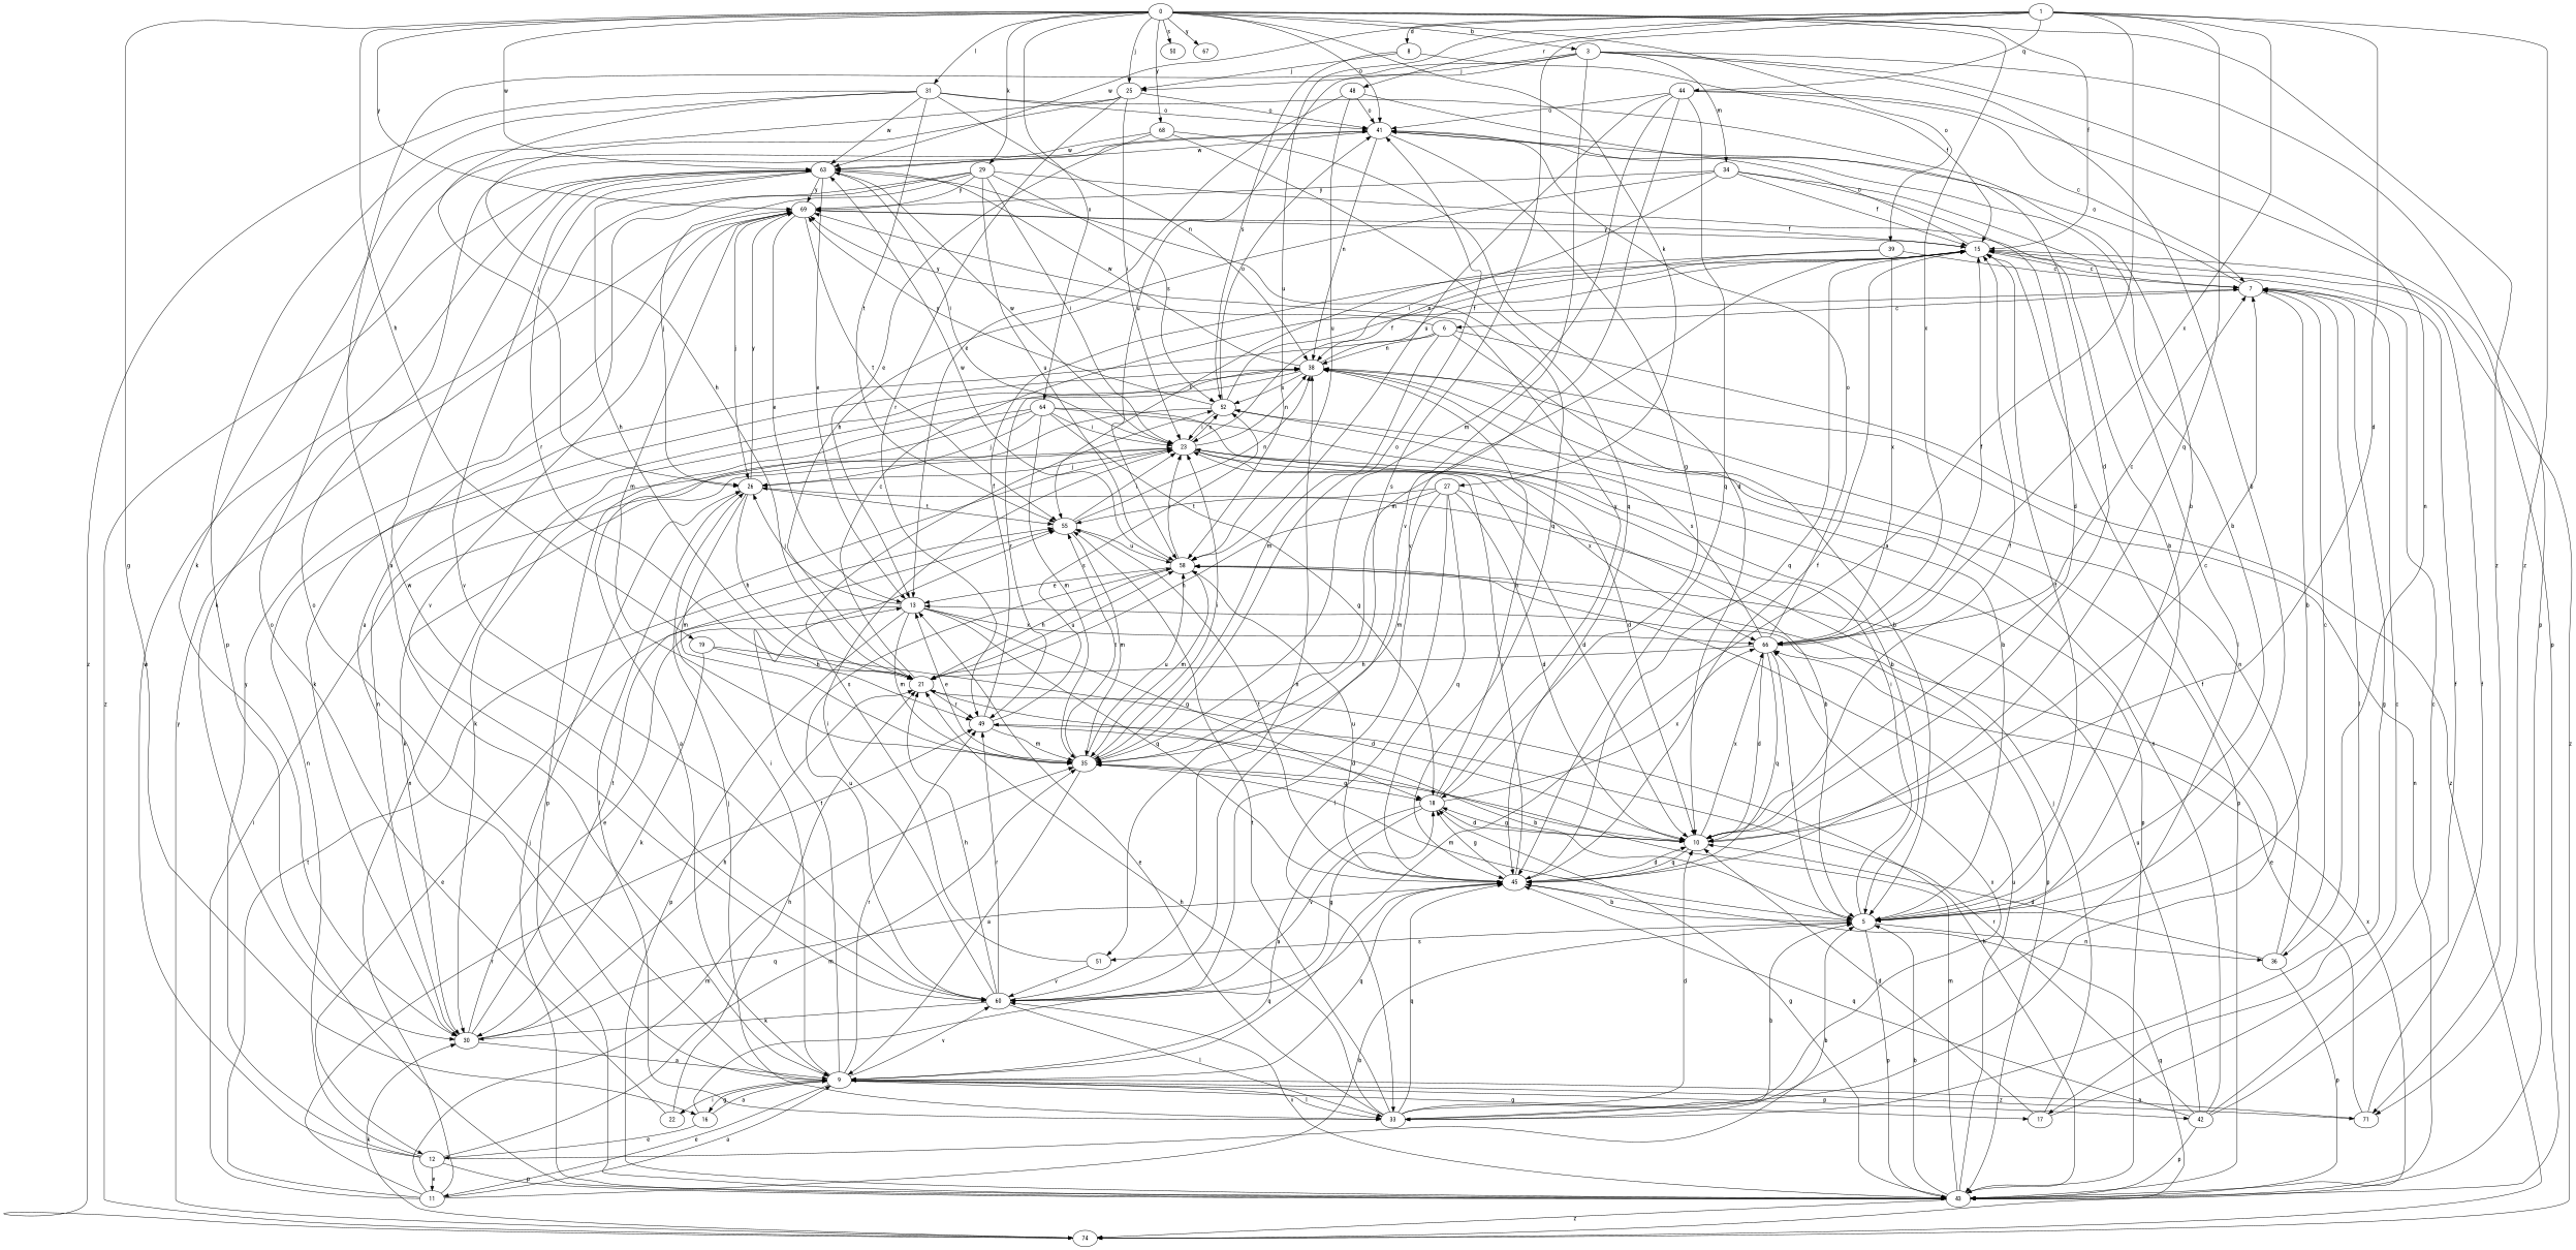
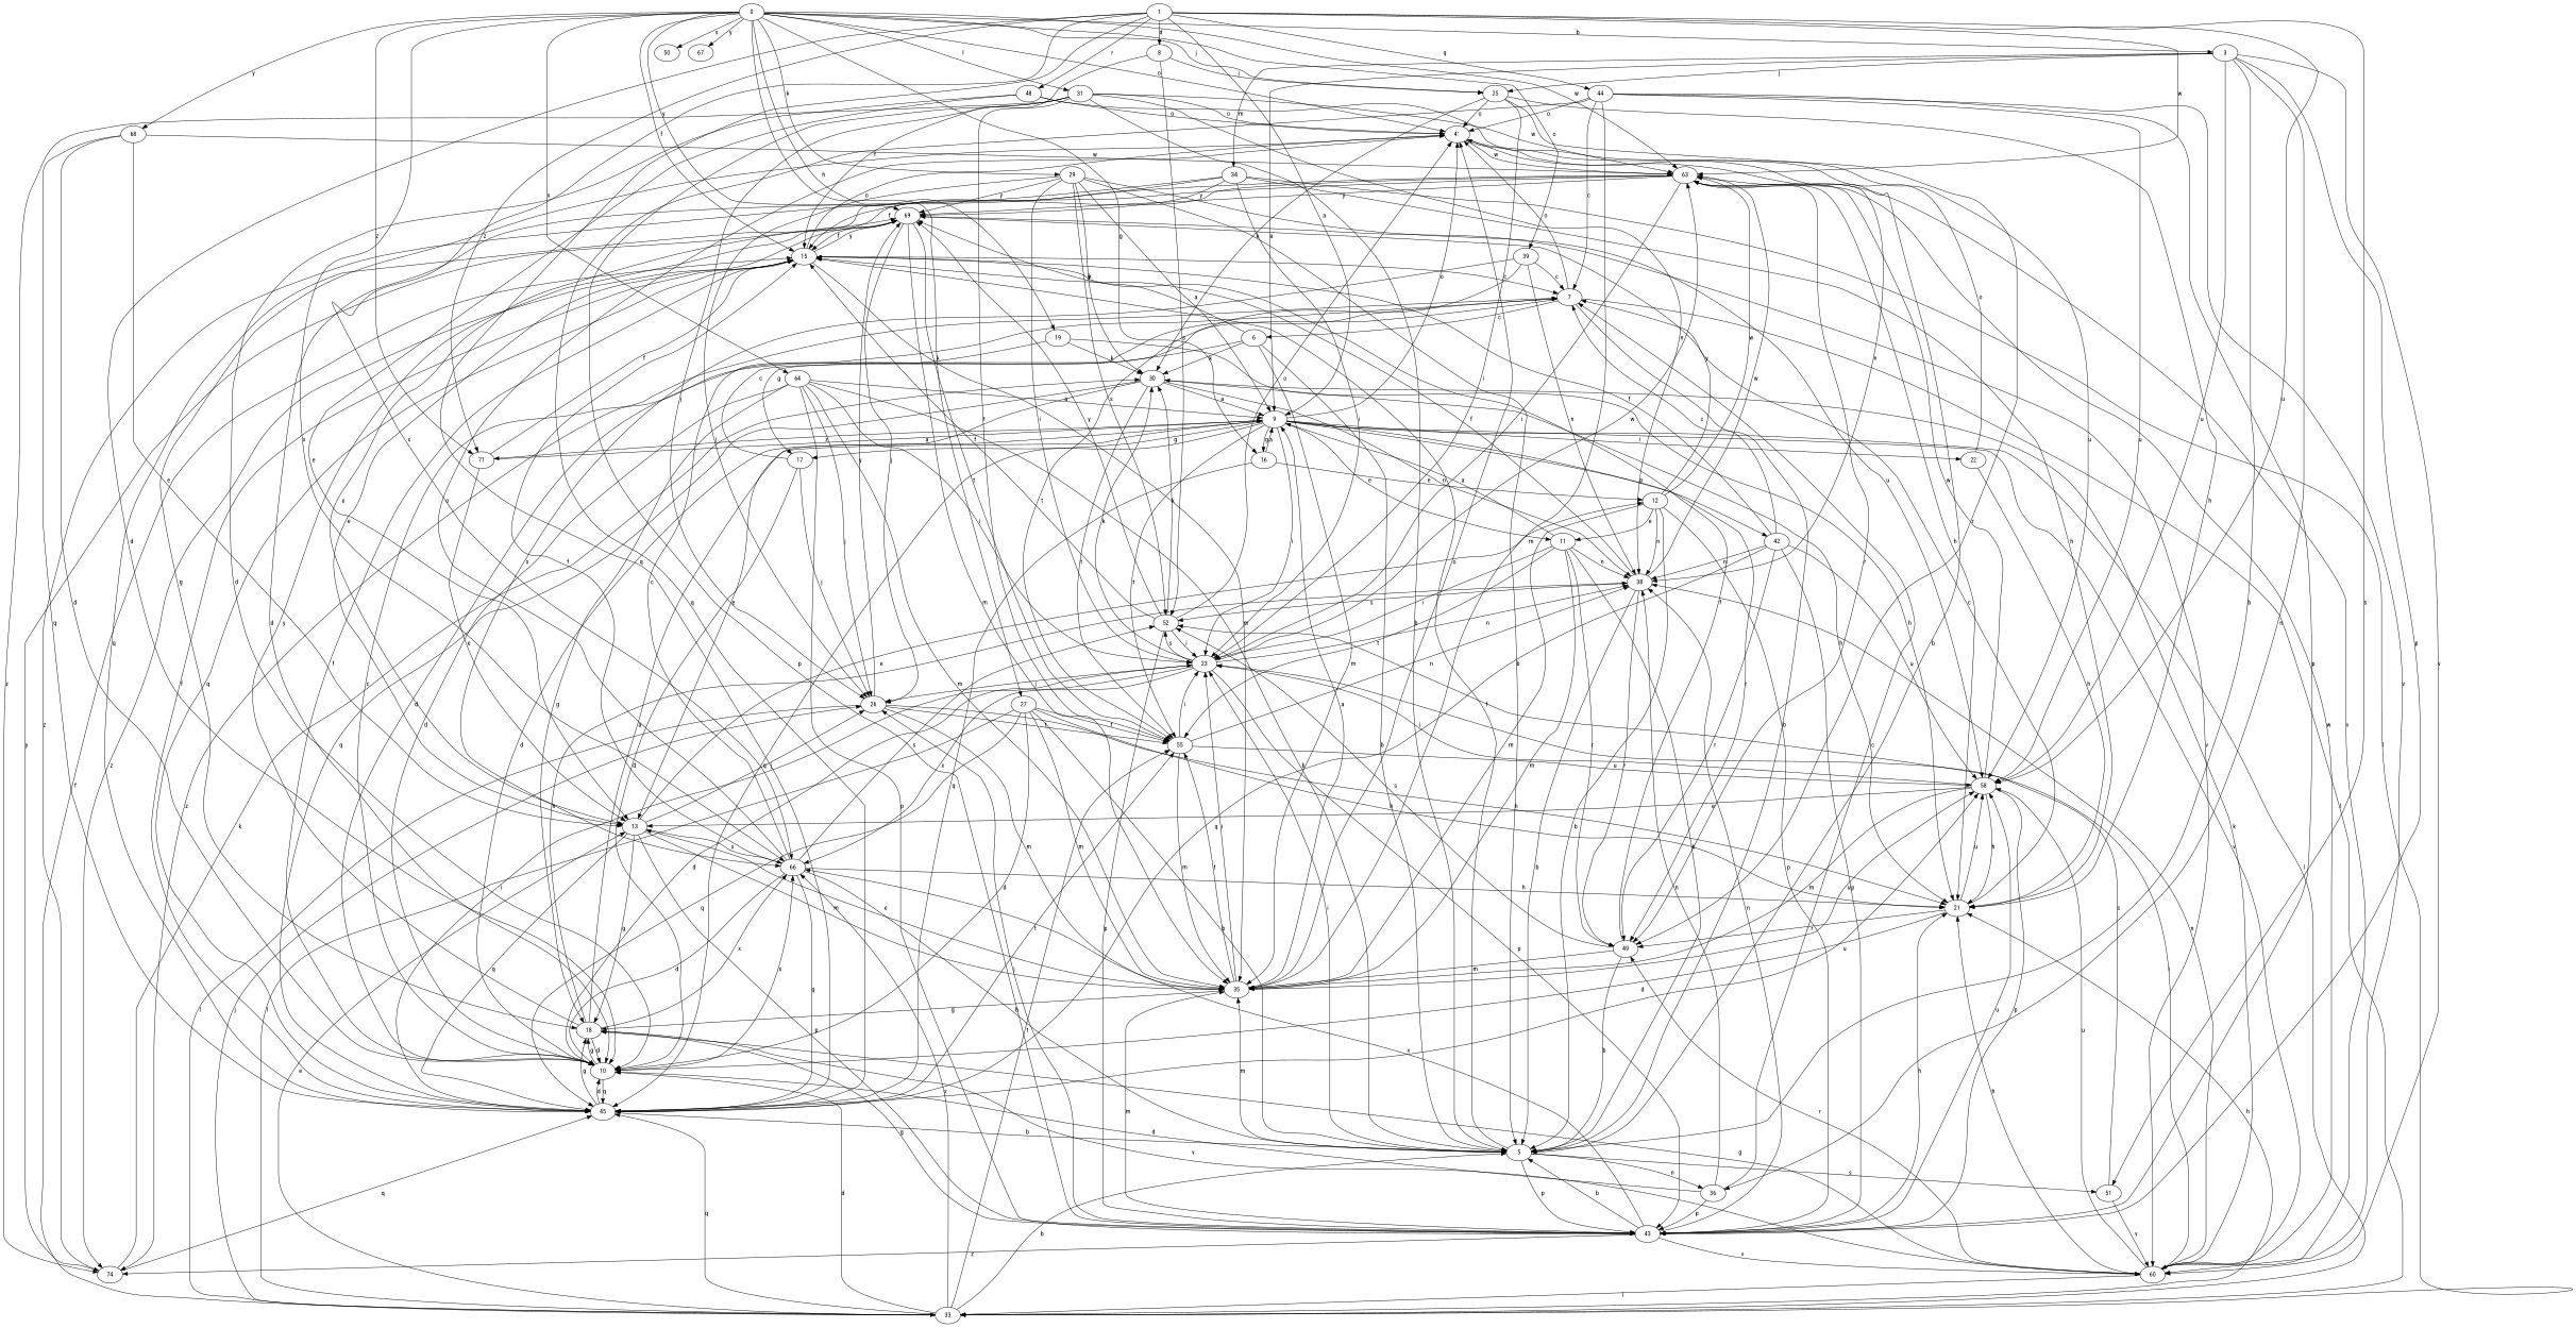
  strict digraph {
    fontname="Roboto Condensed"
    node [fontname="Roboto Condensed"]
    edge [fontname="Roboto Condensed"]
    0
    3
    15
    16
    19
    25
    27
    29
    31
    39
    41
    50
    63
    64
    66
    67
    68
    69
    71
    n20 [label=9]
    58
    60
    5
    34
    36
    43
    45
    35
    74
    7
    12
    10
    30
    21
    23
    49
    33
    55
    52
    26
    38
    18
    13
    1
    8
    44
    48
    51
    11
    17
    22
    42
    6
    0 -> 3 [label=b]
    0 -> 15 [label=f]
    0 -> 16 [label=g]
    0 -> 19 [label=h]
    0 -> 25 [label=j]
    0 -> 27 [label=k]
    0 -> 29 [label=k]
    0 -> 31 [label=l]
    0 -> 39 [label=o]
    0 -> 41 [label=o]
    0 -> 50 [label=s]
    0 -> 63 [label=w]
    0 -> 64 [label=x]
    0 -> 66 [label=x]
    0 -> 67 [label=y]
    0 -> 68 [label=y]
    0 -> 69 [label=y]
    0 -> 71 [label=z]
    3 -> 25 [label=j]
    3 -> n20 [label=a]
    3 -> 58 [label=u]
    3 -> 60 [label=v]
    3 -> 5 [label=b]
    3 -> 34 [label=m]
    3 -> 36 [label=n]
    3 -> 43 [label=p]
    15 -> 41 [label=o]
    15 -> 69 [label=y]
    15 -> 45 [label=q]
    15 -> 35 [label=m]
    15 -> 74 [label=z]
    15 -> 7 [label=c]
    16 -> n20 [label=a]
    16 -> 45 [label=q]
    16 -> 12 [label=e]
    19 -> 10 [label=d]
    19 -> 30 [label=k]
    19 -> 21 [label=h]
    25 -> 41 [label=o]
    25 -> 30 [label=k]
    25 -> 21 [label=h]
    25 -> 23 [label=i]
    25 -> 49 [label=r]
    27 -> 5 [label=b]
    27 -> 45 [label=q]
    27 -> 35 [label=m]
    27 -> 10 [label=d]
    27 -> 21 [label=h]
    27 -> 33 [label=l]
    27 -> 55 [label=t]
    29 -> 69 [label=y]
    29 -> n20 [label=a]
    29 -> 58 [label=u]
    29 -> 5 [label=b]
    29 -> 30 [label=k]
    29 -> 23 [label=i]
    29 -> 52 [label=s]
    29 -> 26 [label=j]
    31 -> 41 [label=o]
    31 -> 63 [label=w]
    31 -> 5 [label=b]
    31 -> 43 [label=p]
    31 -> 74 [label=z]
    31 -> 55 [label=t]
    31 -> 26 [label=j]
    31 -> 38 [label=n]
    39 -> 66 [label=x]
    39 -> 7 [label=c]
    39 -> 55 [label=t]
    39 -> 38 [label=n]
    41 -> 63 [label=w]
    41 -> 5 [label=b]
    41 -> 38 [label=n]
    41 -> 18 [label=g]
    63 -> 69 [label=y]
    63 -> 60 [label=v]
    63 -> 45 [label=q]
    63 -> 74 [label=z]
    63 -> 21 [label=h]
    63 -> 23 [label=i]
    63 -> 49 [label=r]
    63 -> 13 [label=e]
    64 -> n20 [label=a]
    64 -> 5 [label=b]
    64 -> 43 [label=p]
    64 -> 35 [label=m]
    64 -> 10 [label=d]
    64 -> 23 [label=i]
    64 -> 26 [label=j]
    64 -> 18 [label=g]
    66 -> 15 [label=f]
    66 -> 41 [label=o]
-   66 -> 5 [label=j]
+   66 -> 5 [label=b]
    66 -> 45 [label=q]
    66 -> 7 [label=c]
    66 -> 10 [label=d]
    66 -> 21 [label=h]
    66 -> 52 [label=s]
    68 -> 63 [label=w]
    68 -> 45 [label=q]
    68 -> 10 [label=d]
    68 -> 13 [label=e]
    69 -> 15 [label=f]
    69 -> 60 [label=v]
    69 -> 35 [label=m]
    69 -> 55 [label=t]
    69 -> 26 [label=j]
    69 -> 13 [label=e]
    71 -> 15 [label=f]
    71 -> n20 [label=a]
    71 -> 13 [label=e]
    n20 -> 16 [label=g]
    n20 -> 41 [label=o]
    n20 -> 71 [label=z]
    n20 -> 60 [label=v]
    n20 -> 45 [label=q]
+   n20 -> 10 [label=d]
    n20 -> 23 [label=i]
    n20 -> 49 [label=r]
    n20 -> 33 [label=l]
    n20 -> 55 [label=t]
    n20 -> 11 [label=e]
    n20 -> 17 [label=g]
    n20 -> 22 [label=i]
    n20 -> 42 [label=p]
    58 -> 63 [label=w]
    58 -> 43 [label=p]
    58 -> 35 [label=m]
    58 -> 21 [label=h]
    58 -> 23 [label=i]
    58 -> 13 [label=e]
    60 -> 63 [label=w]
    60 -> 58 [label=u]
    60 -> 30 [label=k]
    60 -> 21 [label=h]
    60 -> 23 [label=i]
    60 -> 49 [label=r]
    60 -> 33 [label=l]
    60 -> 38 [label=n]
    60 -> 18 [label=g]
    5 -> 15 [label=f]
    5 -> 36 [label=n]
    5 -> 43 [label=p]
    5 -> 35 [label=m]
    5 -> 23 [label=i]
    5 -> 51 [label=s]
    34 -> 15 [label=f]
    34 -> 69 [label=y]
    34 -> 10 [label=d]
    34 -> 21 [label=h]
    34 -> 23 [label=i]
    34 -> 33 [label=l]
    36 -> 43 [label=p]
    36 -> 7 [label=c]
    36 -> 10 [label=d]
    36 -> 38 [label=n]
    43 -> 66 [label=x]
    43 -> 58 [label=u]
    43 -> 60 [label=v]
    43 -> 5 [label=b]
    43 -> 35 [label=m]
    43 -> 74 [label=z]
    43 -> 21 [label=h]
    43 -> 26 [label=j]
    43 -> 38 [label=n]
    43 -> 18 [label=g]
    45 -> 15 [label=f]
    45 -> 58 [label=u]
    45 -> 5 [label=b]
    45 -> 10 [label=d]
    45 -> 23 [label=i]
    45 -> 55 [label=t]
    45 -> 18 [label=g]
    35 -> 41 [label=o]
    35 -> n20 [label=a]
    35 -> 58 [label=u]
    35 -> 23 [label=i]
    35 -> 55 [label=t]
    35 -> 18 [label=g]
    35 -> 13 [label=e]
    74 -> 69 [label=y]
    74 -> 45 [label=q]
    74 -> 30 [label=k]
    7 -> 41 [label=o]
    7 -> 5 [label=b]
    7 -> 33 [label=l]
    7 -> 17 [label=g]
    7 -> 6 [label=c]
    12 -> 63 [label=w]
    12 -> 69 [label=y]
    12 -> 5 [label=b]
    12 -> 43 [label=p]
    12 -> 35 [label=m]
    12 -> 38 [label=n]
    12 -> 11 [label=e]
    10 -> 15 [label=f]
    10 -> 66 [label=x]
    10 -> 45 [label=q]
    10 -> 7 [label=c]
    10 -> 18 [label=g]
    30 -> n20 [label=a]
    30 -> 45 [label=q]
    30 -> 21 [label=h]
    30 -> 55 [label=t]
    30 -> 38 [label=n]
    30 -> 13 [label=e]
    21 -> 58 [label=u]
    21 -> 7 [label=c]
    21 -> 10 [label=d]
    21 -> 49 [label=r]
    23 -> 63 [label=w]
    23 -> 66 [label=x]
    23 -> 43 [label=p]
    23 -> 10 [label=d]
    23 -> 30 [label=k]
    23 -> 52 [label=s]
    23 -> 26 [label=j]
    23 -> 38 [label=n]
    49 -> 15 [label=f]
    49 -> 5 [label=b]
    49 -> 35 [label=m]
    49 -> 52 [label=s]
    33 -> 15 [label=f]
    33 -> 66 [label=x]
    33 -> 5 [label=b]
    33 -> 45 [label=q]
    33 -> 10 [label=d]
    33 -> 21 [label=h]
    33 -> 55 [label=t]
    33 -> 26 [label=j]
    33 -> 13 [label=e]
    55 -> 58 [label=u]
    55 -> 35 [label=m]
    55 -> 23 [label=i]
    55 -> 38 [label=n]
    52 -> 15 [label=f]
    52 -> 41 [label=o]
    52 -> 69 [label=y]
    52 -> 43 [label=p]
    52 -> 30 [label=k]
    52 -> 23 [label=i]
    26 -> 69 [label=y]
    26 -> 35 [label=m]
    26 -> 21 [label=h]
    26 -> 33 [label=l]
    26 -> 55 [label=t]
    38 -> 15 [label=f]
    38 -> 63 [label=w]
    38 -> 5 [label=b]
    38 -> 49 [label=r]
    38 -> 52 [label=s]
    18 -> 66 [label=x]
    18 -> 69 [label=y]
    18 -> n20 [label=a]
    18 -> 60 [label=v]
    18 -> 10 [label=d]
    18 -> 38 [label=n]
    13 -> 66 [label=x]
    13 -> 43 [label=p]
    13 -> 45 [label=q]
    13 -> 35 [label=m]
    13 -> 12 [label=e]
    13 -> 26 [label=j]
    13 -> 18 [label=g]
    1 -> 63 [label=w]
    1 -> 66 [label=x]
    1 -> 71 [label=z]
    1 -> n20 [label=a]
    1 -> 58 [label=u]
    1 -> 45 [label=q]
    1 -> 10 [label=d]
    1 -> 8 [label=d]
    1 -> 44 [label=q]
    1 -> 48 [label=r]
    1 -> 51 [label=s]
    8 -> 15 [label=f]
    8 -> 25 [label=j]
    8 -> 52 [label=s]
    44 -> 41 [label=o]
    44 -> 58 [label=u]
    44 -> 60 [label=v]
    44 -> 43 [label=p]
    44 -> 45 [label=q]
    44 -> 35 [label=m]
    44 -> 7 [label=c]
    48 -> 41 [label=o]
    48 -> 58 [label=u]
    48 -> 10 [label=d]
    48 -> 13 [label=e]
    51 -> 60 [label=v]
    51 -> 52 [label=s]
    11 -> n20 [label=a]
    11 -> 5 [label=b]
    11 -> 35 [label=m]
    11 -> 23 [label=i]
    11 -> 49 [label=r]
    11 -> 55 [label=t]
    11 -> 38 [label=n]
    17 -> 7 [label=c]
    17 -> 10 [label=d]
    17 -> 26 [label=j]
    22 -> 41 [label=o]
    22 -> 21 [label=h]
    42 -> 15 [label=f]
    42 -> 58 [label=u]
    42 -> 43 [label=p]
    42 -> 45 [label=q]
    42 -> 7 [label=c]
    42 -> 49 [label=r]
    42 -> 38 [label=n]
    6 -> 69 [label=y]
    6 -> 5 [label=b]
    6 -> 35 [label=m]
    6 -> 74 [label=z]
    6 -> 30 [label=k]
-   6 -> 38 [label=n]
  }
